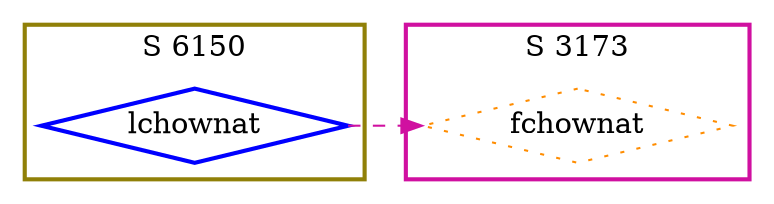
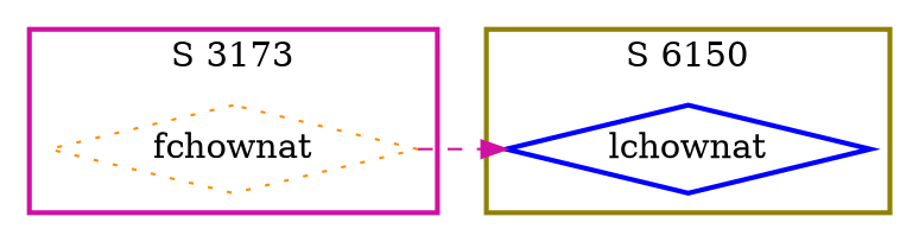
  digraph {
    rankdir=LR
    node [shape=diamond]
    n1 [color=blue label=lchownat style=bold]
    n2 [color=darkorange label=fchownat style=dotted]
    subgraph cluster_1 {
      color="#908008"
      label="S 6150"
      style=bold
      n1
    }
    subgraph cluster_2 {
      color="#D010A0"
      label="S 3173"
      style=bold
      n2
    }
-   n1 -> n2 [color="#D010A0" style=dashed]
+   n2 -> n1 [color="#D010A0" style=dashed]
  }
